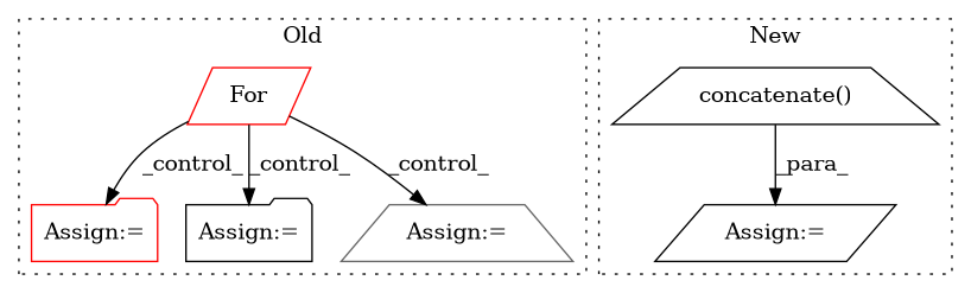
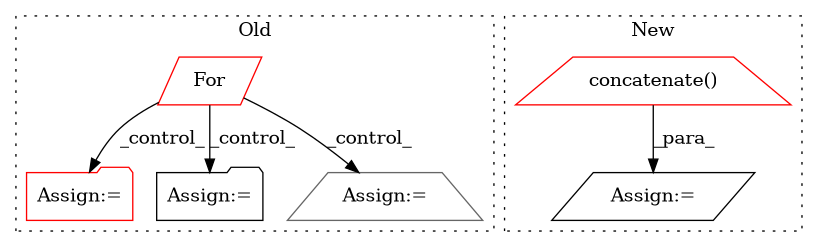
  digraph {
    node [a=68 l=4 shape=parallelogram color=red]
    n1 [a=107 l="4,78" label=For s="1326,1350"]
    n2 [label="Assign:=" s=1575 shape=folder]
    n3 [label="Assign:=" s=1454 shape=folder color=black]
    n4 [label="Assign:=" s=1636 shape=trapezium color=gray40]
-   n5 [a=75 l="15,9" label="concatenate()" s="1309,1344" shape=trapezium color=black]
+   n5 [a=75 l="15,9" label="concatenate()" s="1309,1344" shape=trapezium]
    n6 [l=3 label="Assign:=" s=1306 color=black]
    subgraph cluster_1 {
      label=Old
      style=dotted
      n1
      n2
      n3
      n4
    }
    subgraph cluster_2 {
      label=New
      style=dotted
      n5
      n6
    }
    n1 -> n2 [label=_control_]
    n1 -> n3 [label=_control_]
    n1 -> n4 [label=_control_]
    n5 -> n6 [label=_para_]
  }
